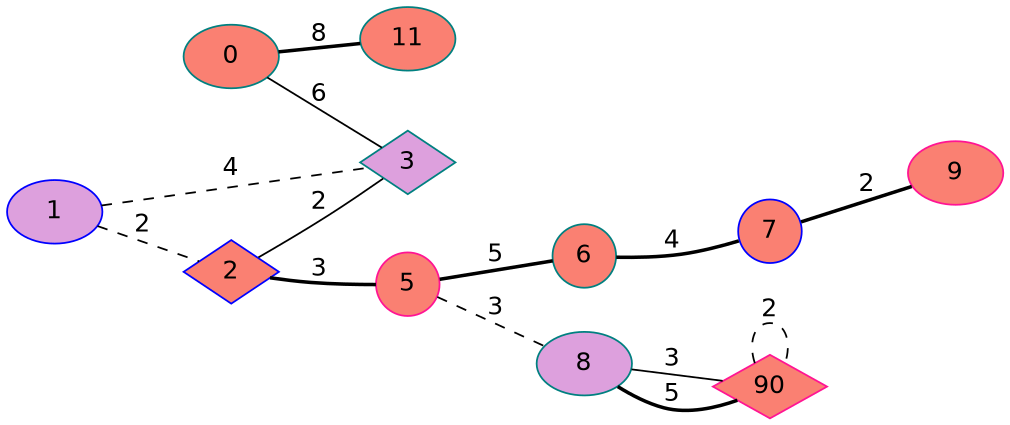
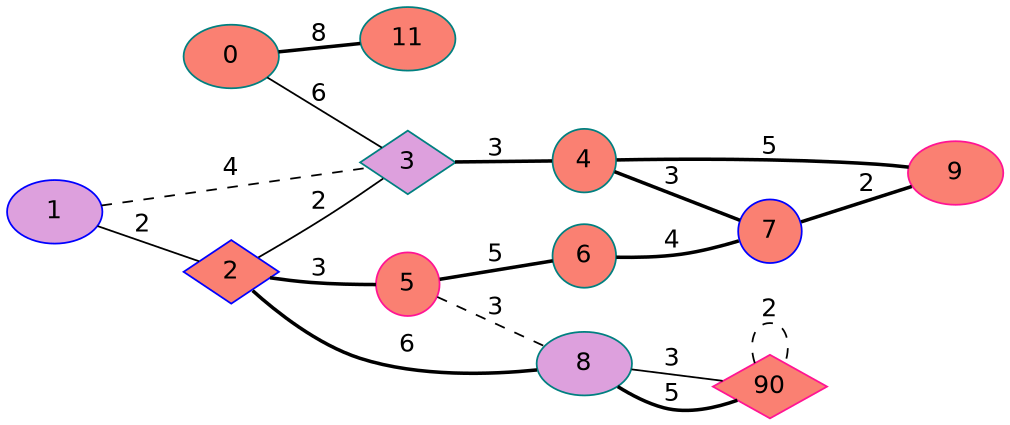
  graph {
    fontname="DejaVu Sans"
    rankdir=LR
    node [color=teal fillcolor=salmon fontname="DejaVu Sans" shape=ellipse style=filled weight=1]
    edge [fontname="DejaVu Sans" style=bold]
    11 [weight=4]
    0
    3 [fillcolor=plum shape=diamond]
    1 [color=blue fillcolor=plum]
    2 [color=blue shape=diamond]
    5 [color=deeppink shape=circle]
    8 [fillcolor=plum]
+   4 [shape=circle]
    6 [shape=circle]
    n10 [color=deeppink label=90 shape=diamond weight=2]
    7 [color=blue shape=circle]
    9 [color=deeppink]
    0 -- 11 [label=8]
    0 -- 3 [label=6 style=solid]
+   3 -- 4 [label=3]
    1 -- 3 [label=4 style=dashed]
-   1 -- 2 [label=2 style=dashed]
+   1 -- 2 [label=2 style=solid]
    2 -- 3 [label=2 style=solid]
    2 -- 5 [label=3]
+   2 -- 8 [label=6]
    5 -- 8 [label=3 style=dashed]
    5 -- 6 [label=5]
    8 -- n10 [label=3 style=solid]
    8 -- n10 [label=5]
+   4 -- 7 [label=3]
+   4 -- 9 [label=5]
    6 -- 7 [label=4]
    n10 -- n10 [label=2 style=dashed]
    7 -- 9 [label=2]
  }
